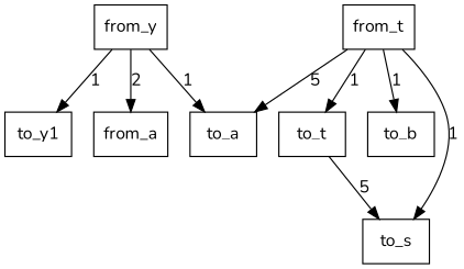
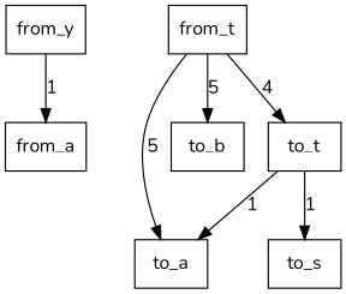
  digraph {
    fontname=Nunito
    rankdir=TB
    node [fillcolor=white fontname=Nunito shape=box style=filled]
    edge [fontname=Nunito]
    n1 [label=<from_a>]
    n2 [label=<from_t>]
    n3 [label=<to_a>]
    n4 [label=<to_b>]
    n5 [label=<to_s>]
    n6 [label=<to_t>]
    n7 [label=<from_y>]
-   n8 [label=<to_y1>]
    n2 -> n3 [label=5]
-   n2 -> n4 [label=1]
-   n2 -> n5 [label=1]
-   n2 -> n6 [label=1]
-   n6 -> n5 [label=5]
-   n7 -> n1 [label=2]
-   n7 -> n3 [label=1]
-   n7 -> n8 [label=1]
+   n2 -> n4 [label=5]
+   n2 -> n6 [label=4]
+   n6 -> n5 [label=1]
+   n7 -> n1 [label=1]
+   n6 -> n3 [label=1]
  }
